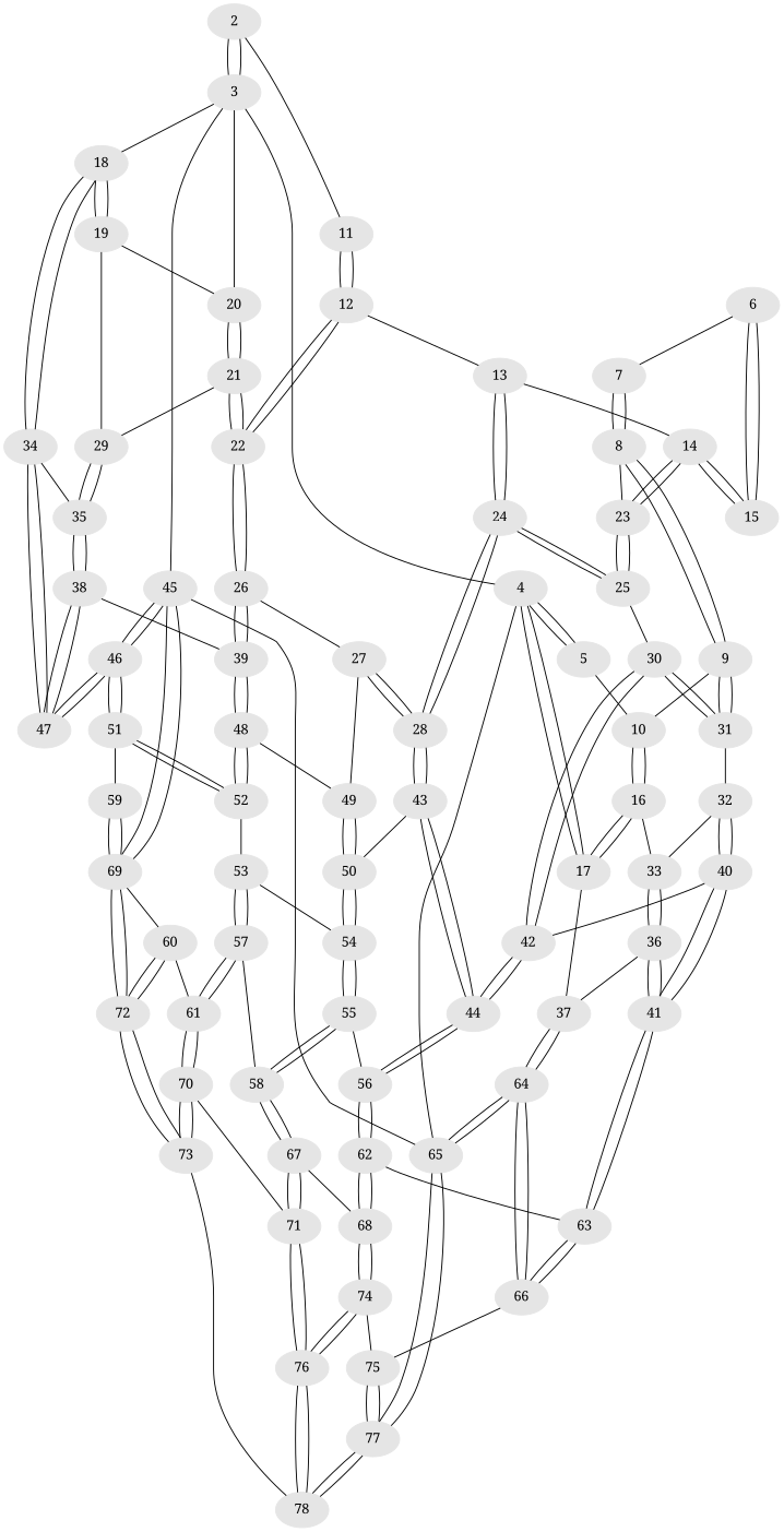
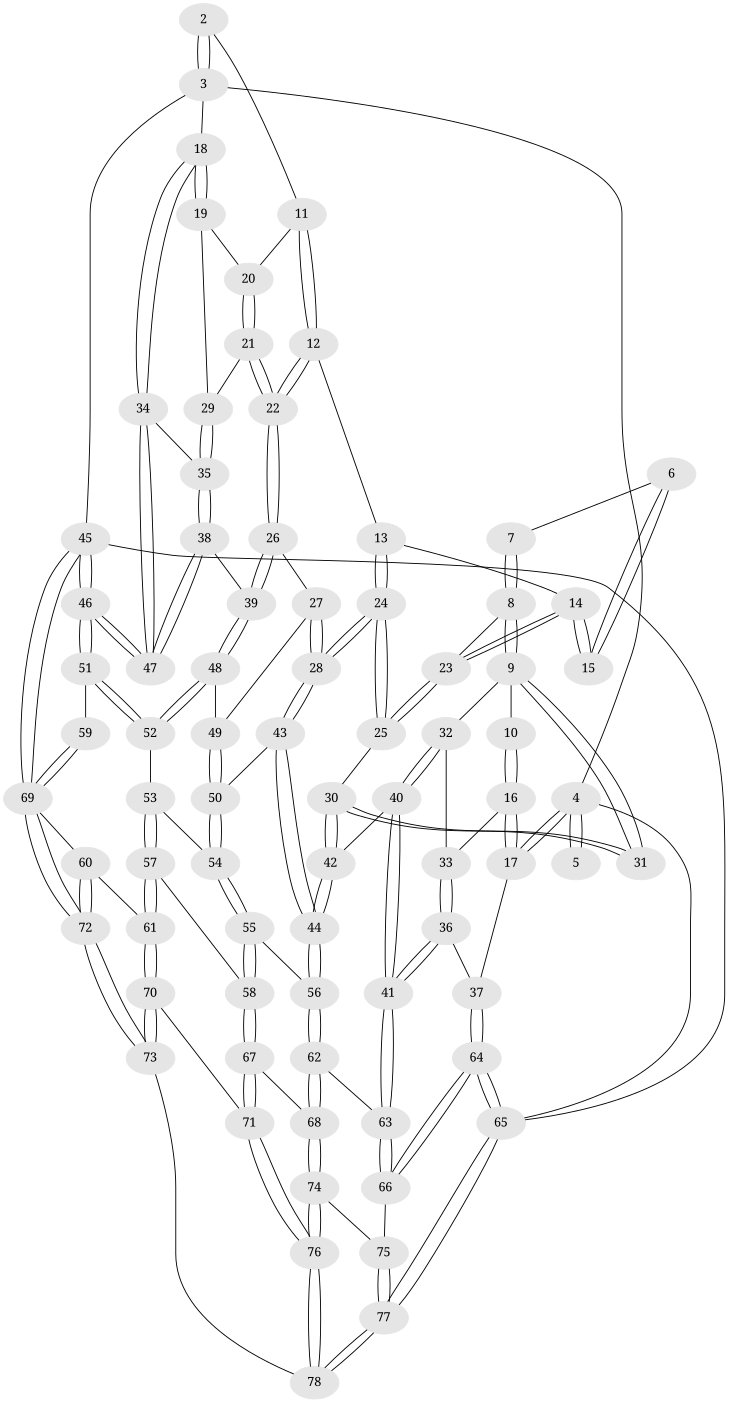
  graph {
    fontname="Noto Serif"
    node [color=gray90 fontname="Noto Serif" style=filled]
    edge [fontname="Noto Serif"]
    2
    3
    11
    6
    7
    15
    4
    18
    45
    12
    20
    5
    17
    65
    19
    34
    46
    69
    10
    37
    77
    16
    8
    9
    23
    31
    25
    32
    33
    13
    22
    21
    14
    24
    26
    28
    36
    64
    29
    35
    47
    27
    39
    30
    43
    42
    49
    48
    50
    44
    38
    40
    41
    63
    66
    52
    56
    54
    62
    51
    60
    72
    59
    53
    55
    57
    58
    61
    67
    68
    70
    71
    73
    74
    75
    78
    76
    2 -- 3
    2 -- 3
    2 -- 11
    3 -- 4
    3 -- 18
    3 -- 45
    11 -- 12
    11 -- 12
-   3 -- 20
+   11 -- 20
    6 -- 7
    6 -- 15
    6 -- 15
    7 -- 8
    7 -- 8
    4 -- 5
    4 -- 5
    4 -- 17
    4 -- 17
    4 -- 65
    18 -- 19
    18 -- 19
    18 -- 34
    18 -- 34
    45 -- 65
    45 -- 46
    45 -- 46
    45 -- 69
    45 -- 69
    12 -- 13
    12 -- 22
    12 -- 22
    20 -- 21
    20 -- 21
-   5 -- 10
    17 -- 37
    65 -- 77
    65 -- 77
    19 -- 20
    19 -- 29
    34 -- 35
    34 -- 47
    34 -- 47
    46 -- 47
    46 -- 47
    46 -- 51
    46 -- 51
    69 -- 60
    69 -- 72
    69 -- 72
    10 -- 16
    10 -- 16
    37 -- 64
    37 -- 64
    77 -- 78
    77 -- 78
    16 -- 17
    16 -- 17
    16 -- 33
    8 -- 9
    8 -- 9
    8 -- 23
    9 -- 10
    9 -- 31
    9 -- 31
    23 -- 25
    23 -- 25
-   31 -- 32
+   9 -- 32
    25 -- 30
    32 -- 33
    32 -- 40
    32 -- 40
    33 -- 36
    33 -- 36
    13 -- 14
    13 -- 24
    13 -- 24
    22 -- 26
    22 -- 26
    21 -- 22
    21 -- 22
    21 -- 29
    14 -- 15
    14 -- 15
    14 -- 23
    14 -- 23
    24 -- 25
    24 -- 25
    24 -- 28
    24 -- 28
    26 -- 27
    26 -- 39
    26 -- 39
    28 -- 43
    28 -- 43
    36 -- 37
    36 -- 41
    36 -- 41
    64 -- 65
    64 -- 65
    64 -- 66
    64 -- 66
    29 -- 35
    29 -- 35
    35 -- 38
    35 -- 38
    27 -- 28
    27 -- 28
    27 -- 49
    39 -- 48
    39 -- 48
    30 -- 31
    30 -- 31
    30 -- 42
    30 -- 42
    43 -- 50
    43 -- 44
    43 -- 44
    42 -- 44
    42 -- 44
    49 -- 50
    49 -- 50
    48 -- 49
    48 -- 52
    48 -- 52
    50 -- 54
    50 -- 54
    44 -- 56
    44 -- 56
    38 -- 47
    38 -- 47
    38 -- 39
    40 -- 42
    40 -- 41
    40 -- 41
    41 -- 63
    41 -- 63
    63 -- 66
    63 -- 66
    66 -- 75
    52 -- 53
    56 -- 62
    56 -- 62
    54 -- 55
    54 -- 55
    62 -- 63
    62 -- 68
    62 -- 68
    51 -- 52
    51 -- 52
    51 -- 59
    60 -- 72
    60 -- 72
    60 -- 61
    72 -- 73
    72 -- 73
    59 -- 69
    59 -- 69
    53 -- 54
    53 -- 57
    53 -- 57
    55 -- 56
    55 -- 58
    55 -- 58
    57 -- 58
    57 -- 61
    57 -- 61
    58 -- 67
    58 -- 67
    61 -- 70
    61 -- 70
    67 -- 68
    67 -- 71
    67 -- 71
    68 -- 74
    68 -- 74
    70 -- 71
    70 -- 73
    70 -- 73
    71 -- 76
    71 -- 76
    73 -- 78
    74 -- 75
    74 -- 76
    74 -- 76
    75 -- 77
    75 -- 77
    76 -- 78
    76 -- 78
  }
